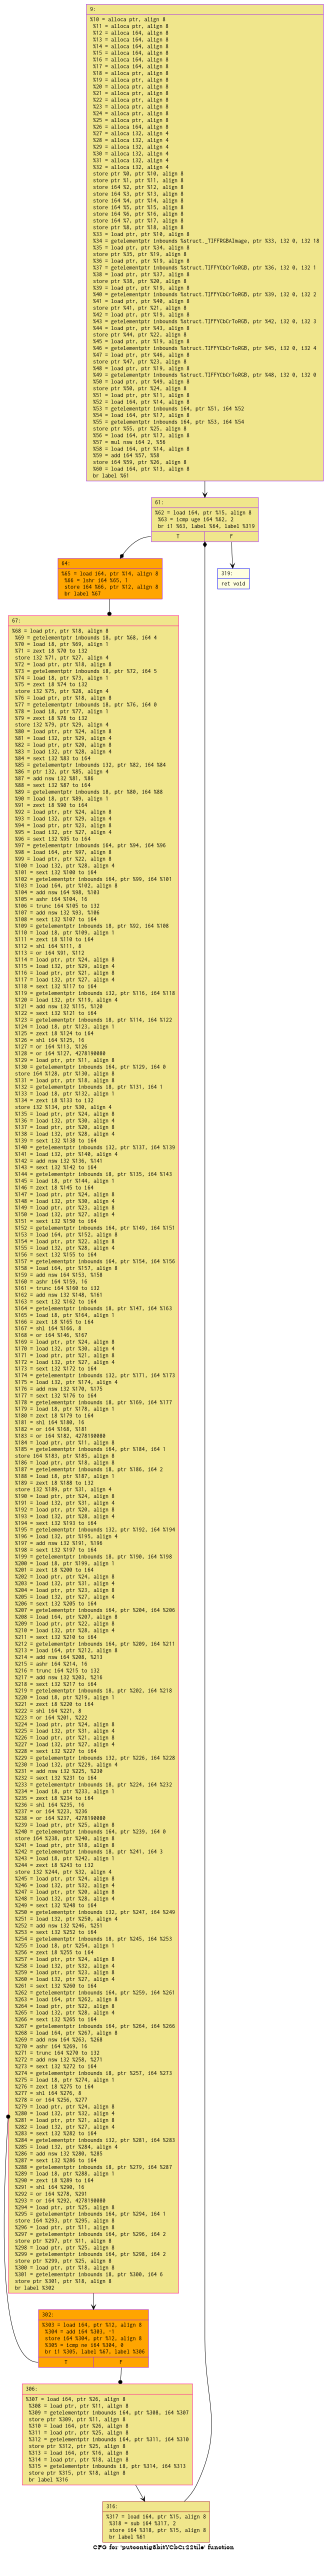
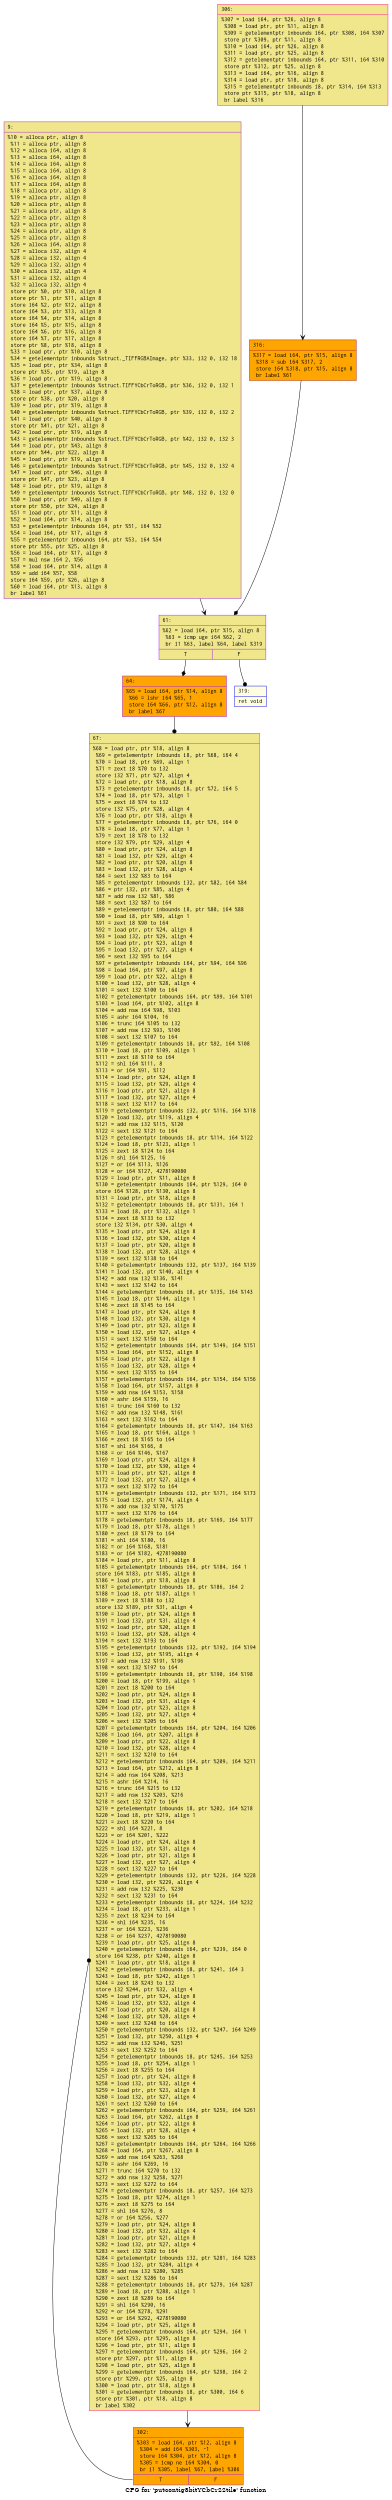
  digraph {
    label="CFG for 'putcontig8bitYCbCr22tile' function"
    node [color=purple fillcolor=khaki fontname=Courier shape=record style=filled]
    edge [arrowhead=dot]
    n1 [label="{9:\l|  %10 = alloca ptr, align 8\l  %11 = alloca ptr, align 8\l  %12 = alloca i64, align 8\l  %13 = alloca i64, align 8\l  %14 = alloca i64, align 8\l  %15 = alloca i64, align 8\l  %16 = alloca i64, align 8\l  %17 = alloca i64, align 8\l  %18 = alloca ptr, align 8\l  %19 = alloca ptr, align 8\l  %20 = alloca ptr, align 8\l  %21 = alloca ptr, align 8\l  %22 = alloca ptr, align 8\l  %23 = alloca ptr, align 8\l  %24 = alloca ptr, align 8\l  %25 = alloca ptr, align 8\l  %26 = alloca i64, align 8\l  %27 = alloca i32, align 4\l  %28 = alloca i32, align 4\l  %29 = alloca i32, align 4\l  %30 = alloca i32, align 4\l  %31 = alloca i32, align 4\l  %32 = alloca i32, align 4\l  store ptr %0, ptr %10, align 8\l  store ptr %1, ptr %11, align 8\l  store i64 %2, ptr %12, align 8\l  store i64 %3, ptr %13, align 8\l  store i64 %4, ptr %14, align 8\l  store i64 %5, ptr %15, align 8\l  store i64 %6, ptr %16, align 8\l  store i64 %7, ptr %17, align 8\l  store ptr %8, ptr %18, align 8\l  %33 = load ptr, ptr %10, align 8\l  %34 = getelementptr inbounds %struct._TIFFRGBAImage, ptr %33, i32 0, i32 18\l  %35 = load ptr, ptr %34, align 8\l  store ptr %35, ptr %19, align 8\l  %36 = load ptr, ptr %19, align 8\l  %37 = getelementptr inbounds %struct.TIFFYCbCrToRGB, ptr %36, i32 0, i32 1\l  %38 = load ptr, ptr %37, align 8\l  store ptr %38, ptr %20, align 8\l  %39 = load ptr, ptr %19, align 8\l  %40 = getelementptr inbounds %struct.TIFFYCbCrToRGB, ptr %39, i32 0, i32 2\l  %41 = load ptr, ptr %40, align 8\l  store ptr %41, ptr %21, align 8\l  %42 = load ptr, ptr %19, align 8\l  %43 = getelementptr inbounds %struct.TIFFYCbCrToRGB, ptr %42, i32 0, i32 3\l  %44 = load ptr, ptr %43, align 8\l  store ptr %44, ptr %22, align 8\l  %45 = load ptr, ptr %19, align 8\l  %46 = getelementptr inbounds %struct.TIFFYCbCrToRGB, ptr %45, i32 0, i32 4\l  %47 = load ptr, ptr %46, align 8\l  store ptr %47, ptr %23, align 8\l  %48 = load ptr, ptr %19, align 8\l  %49 = getelementptr inbounds %struct.TIFFYCbCrToRGB, ptr %48, i32 0, i32 0\l  %50 = load ptr, ptr %49, align 8\l  store ptr %50, ptr %24, align 8\l  %51 = load ptr, ptr %11, align 8\l  %52 = load i64, ptr %14, align 8\l  %53 = getelementptr inbounds i64, ptr %51, i64 %52\l  %54 = load i64, ptr %17, align 8\l  %55 = getelementptr inbounds i64, ptr %53, i64 %54\l  store ptr %55, ptr %25, align 8\l  %56 = load i64, ptr %17, align 8\l  %57 = mul nsw i64 2, %56\l  %58 = load i64, ptr %14, align 8\l  %59 = add i64 %57, %58\l  store i64 %59, ptr %26, align 8\l  %60 = load i64, ptr %13, align 8\l  br label %61\l}"]
    n2 [label="{61:\l|  %62 = load i64, ptr %15, align 8\l  %63 = icmp uge i64 %62, 2\l  br i1 %63, label %64, label %319\l|{<s0>T|<s1>F}}"]
    n3 [fillcolor=orange label="{64:\l|  %65 = load i64, ptr %14, align 8\l  %66 = lshr i64 %65, 1\l  store i64 %66, ptr %12, align 8\l  br label %67\l}"]
    n4 [color=blue fillcolor=lightyellow label="{319:\l|  ret void\l}"]
    n5 [color=deeppink label="{67:\l|  %68 = load ptr, ptr %18, align 8\l  %69 = getelementptr inbounds i8, ptr %68, i64 4\l  %70 = load i8, ptr %69, align 1\l  %71 = zext i8 %70 to i32\l  store i32 %71, ptr %27, align 4\l  %72 = load ptr, ptr %18, align 8\l  %73 = getelementptr inbounds i8, ptr %72, i64 5\l  %74 = load i8, ptr %73, align 1\l  %75 = zext i8 %74 to i32\l  store i32 %75, ptr %28, align 4\l  %76 = load ptr, ptr %18, align 8\l  %77 = getelementptr inbounds i8, ptr %76, i64 0\l  %78 = load i8, ptr %77, align 1\l  %79 = zext i8 %78 to i32\l  store i32 %79, ptr %29, align 4\l  %80 = load ptr, ptr %24, align 8\l  %81 = load i32, ptr %29, align 4\l  %82 = load ptr, ptr %20, align 8\l  %83 = load i32, ptr %28, align 4\l  %84 = sext i32 %83 to i64\l  %85 = getelementptr inbounds i32, ptr %82, i64 %84\l  %86 = ptr i32, ptr %85, align 4\l  %87 = add nsw i32 %81, %86\l  %88 = sext i32 %87 to i64\l  %89 = getelementptr inbounds i8, ptr %80, i64 %88\l  %90 = load i8, ptr %89, align 1\l  %91 = zext i8 %90 to i64\l  %92 = load ptr, ptr %24, align 8\l  %93 = load i32, ptr %29, align 4\l  %94 = load ptr, ptr %23, align 8\l  %95 = load i32, ptr %27, align 4\l  %96 = sext i32 %95 to i64\l  %97 = getelementptr inbounds i64, ptr %94, i64 %96\l  %98 = load i64, ptr %97, align 8\l  %99 = load ptr, ptr %22, align 8\l  %100 = load i32, ptr %28, align 4\l  %101 = sext i32 %100 to i64\l  %102 = getelementptr inbounds i64, ptr %99, i64 %101\l  %103 = load i64, ptr %102, align 8\l  %104 = add nsw i64 %98, %103\l  %105 = ashr i64 %104, 16\l  %106 = trunc i64 %105 to i32\l  %107 = add nsw i32 %93, %106\l  %108 = sext i32 %107 to i64\l  %109 = getelementptr inbounds i8, ptr %92, i64 %108\l  %110 = load i8, ptr %109, align 1\l  %111 = zext i8 %110 to i64\l  %112 = shl i64 %111, 8\l  %113 = or i64 %91, %112\l  %114 = load ptr, ptr %24, align 8\l  %115 = load i32, ptr %29, align 4\l  %116 = load ptr, ptr %21, align 8\l  %117 = load i32, ptr %27, align 4\l  %118 = sext i32 %117 to i64\l  %119 = getelementptr inbounds i32, ptr %116, i64 %118\l  %120 = load i32, ptr %119, align 4\l  %121 = add nsw i32 %115, %120\l  %122 = sext i32 %121 to i64\l  %123 = getelementptr inbounds i8, ptr %114, i64 %122\l  %124 = load i8, ptr %123, align 1\l  %125 = zext i8 %124 to i64\l  %126 = shl i64 %125, 16\l  %127 = or i64 %113, %126\l  %128 = or i64 %127, 4278190080\l  %129 = load ptr, ptr %11, align 8\l  %130 = getelementptr inbounds i64, ptr %129, i64 0\l  store i64 %128, ptr %130, align 8\l  %131 = load ptr, ptr %18, align 8\l  %132 = getelementptr inbounds i8, ptr %131, i64 1\l  %133 = load i8, ptr %132, align 1\l  %134 = zext i8 %133 to i32\l  store i32 %134, ptr %30, align 4\l  %135 = load ptr, ptr %24, align 8\l  %136 = load i32, ptr %30, align 4\l  %137 = load ptr, ptr %20, align 8\l  %138 = load i32, ptr %28, align 4\l  %139 = sext i32 %138 to i64\l  %140 = getelementptr inbounds i32, ptr %137, i64 %139\l  %141 = load i32, ptr %140, align 4\l  %142 = add nsw i32 %136, %141\l  %143 = sext i32 %142 to i64\l  %144 = getelementptr inbounds i8, ptr %135, i64 %143\l  %145 = load i8, ptr %144, align 1\l  %146 = zext i8 %145 to i64\l  %147 = load ptr, ptr %24, align 8\l  %148 = load i32, ptr %30, align 4\l  %149 = load ptr, ptr %23, align 8\l  %150 = load i32, ptr %27, align 4\l  %151 = sext i32 %150 to i64\l  %152 = getelementptr inbounds i64, ptr %149, i64 %151\l  %153 = load i64, ptr %152, align 8\l  %154 = load ptr, ptr %22, align 8\l  %155 = load i32, ptr %28, align 4\l  %156 = sext i32 %155 to i64\l  %157 = getelementptr inbounds i64, ptr %154, i64 %156\l  %158 = load i64, ptr %157, align 8\l  %159 = add nsw i64 %153, %158\l  %160 = ashr i64 %159, 16\l  %161 = trunc i64 %160 to i32\l  %162 = add nsw i32 %148, %161\l  %163 = sext i32 %162 to i64\l  %164 = getelementptr inbounds i8, ptr %147, i64 %163\l  %165 = load i8, ptr %164, align 1\l  %166 = zext i8 %165 to i64\l  %167 = shl i64 %166, 8\l  %168 = or i64 %146, %167\l  %169 = load ptr, ptr %24, align 8\l  %170 = load i32, ptr %30, align 4\l  %171 = load ptr, ptr %21, align 8\l  %172 = load i32, ptr %27, align 4\l  %173 = sext i32 %172 to i64\l  %174 = getelementptr inbounds i32, ptr %171, i64 %173\l  %175 = load i32, ptr %174, align 4\l  %176 = add nsw i32 %170, %175\l  %177 = sext i32 %176 to i64\l  %178 = getelementptr inbounds i8, ptr %169, i64 %177\l  %179 = load i8, ptr %178, align 1\l  %180 = zext i8 %179 to i64\l  %181 = shl i64 %180, 16\l  %182 = or i64 %168, %181\l  %183 = or i64 %182, 4278190080\l  %184 = load ptr, ptr %11, align 8\l  %185 = getelementptr inbounds i64, ptr %184, i64 1\l  store i64 %183, ptr %185, align 8\l  %186 = load ptr, ptr %18, align 8\l  %187 = getelementptr inbounds i8, ptr %186, i64 2\l  %188 = load i8, ptr %187, align 1\l  %189 = zext i8 %188 to i32\l  store i32 %189, ptr %31, align 4\l  %190 = load ptr, ptr %24, align 8\l  %191 = load i32, ptr %31, align 4\l  %192 = load ptr, ptr %20, align 8\l  %193 = load i32, ptr %28, align 4\l  %194 = sext i32 %193 to i64\l  %195 = getelementptr inbounds i32, ptr %192, i64 %194\l  %196 = load i32, ptr %195, align 4\l  %197 = add nsw i32 %191, %196\l  %198 = sext i32 %197 to i64\l  %199 = getelementptr inbounds i8, ptr %190, i64 %198\l  %200 = load i8, ptr %199, align 1\l  %201 = zext i8 %200 to i64\l  %202 = load ptr, ptr %24, align 8\l  %203 = load i32, ptr %31, align 4\l  %204 = load ptr, ptr %23, align 8\l  %205 = load i32, ptr %27, align 4\l  %206 = sext i32 %205 to i64\l  %207 = getelementptr inbounds i64, ptr %204, i64 %206\l  %208 = load i64, ptr %207, align 8\l  %209 = load ptr, ptr %22, align 8\l  %210 = load i32, ptr %28, align 4\l  %211 = sext i32 %210 to i64\l  %212 = getelementptr inbounds i64, ptr %209, i64 %211\l  %213 = load i64, ptr %212, align 8\l  %214 = add nsw i64 %208, %213\l  %215 = ashr i64 %214, 16\l  %216 = trunc i64 %215 to i32\l  %217 = add nsw i32 %203, %216\l  %218 = sext i32 %217 to i64\l  %219 = getelementptr inbounds i8, ptr %202, i64 %218\l  %220 = load i8, ptr %219, align 1\l  %221 = zext i8 %220 to i64\l  %222 = shl i64 %221, 8\l  %223 = or i64 %201, %222\l  %224 = load ptr, ptr %24, align 8\l  %225 = load i32, ptr %31, align 4\l  %226 = load ptr, ptr %21, align 8\l  %227 = load i32, ptr %27, align 4\l  %228 = sext i32 %227 to i64\l  %229 = getelementptr inbounds i32, ptr %226, i64 %228\l  %230 = load i32, ptr %229, align 4\l  %231 = add nsw i32 %225, %230\l  %232 = sext i32 %231 to i64\l  %233 = getelementptr inbounds i8, ptr %224, i64 %232\l  %234 = load i8, ptr %233, align 1\l  %235 = zext i8 %234 to i64\l  %236 = shl i64 %235, 16\l  %237 = or i64 %223, %236\l  %238 = or i64 %237, 4278190080\l  %239 = load ptr, ptr %25, align 8\l  %240 = getelementptr inbounds i64, ptr %239, i64 0\l  store i64 %238, ptr %240, align 8\l  %241 = load ptr, ptr %18, align 8\l  %242 = getelementptr inbounds i8, ptr %241, i64 3\l  %243 = load i8, ptr %242, align 1\l  %244 = zext i8 %243 to i32\l  store i32 %244, ptr %32, align 4\l  %245 = load ptr, ptr %24, align 8\l  %246 = load i32, ptr %32, align 4\l  %247 = load ptr, ptr %20, align 8\l  %248 = load i32, ptr %28, align 4\l  %249 = sext i32 %248 to i64\l  %250 = getelementptr inbounds i32, ptr %247, i64 %249\l  %251 = load i32, ptr %250, align 4\l  %252 = add nsw i32 %246, %251\l  %253 = sext i32 %252 to i64\l  %254 = getelementptr inbounds i8, ptr %245, i64 %253\l  %255 = load i8, ptr %254, align 1\l  %256 = zext i8 %255 to i64\l  %257 = load ptr, ptr %24, align 8\l  %258 = load i32, ptr %32, align 4\l  %259 = load ptr, ptr %23, align 8\l  %260 = load i32, ptr %27, align 4\l  %261 = sext i32 %260 to i64\l  %262 = getelementptr inbounds i64, ptr %259, i64 %261\l  %263 = load i64, ptr %262, align 8\l  %264 = load ptr, ptr %22, align 8\l  %265 = load i32, ptr %28, align 4\l  %266 = sext i32 %265 to i64\l  %267 = getelementptr inbounds i64, ptr %264, i64 %266\l  %268 = load i64, ptr %267, align 8\l  %269 = add nsw i64 %263, %268\l  %270 = ashr i64 %269, 16\l  %271 = trunc i64 %270 to i32\l  %272 = add nsw i32 %258, %271\l  %273 = sext i32 %272 to i64\l  %274 = getelementptr inbounds i8, ptr %257, i64 %273\l  %275 = load i8, ptr %274, align 1\l  %276 = zext i8 %275 to i64\l  %277 = shl i64 %276, 8\l  %278 = or i64 %256, %277\l  %279 = load ptr, ptr %24, align 8\l  %280 = load i32, ptr %32, align 4\l  %281 = load ptr, ptr %21, align 8\l  %282 = load i32, ptr %27, align 4\l  %283 = sext i32 %282 to i64\l  %284 = getelementptr inbounds i32, ptr %281, i64 %283\l  %285 = load i32, ptr %284, align 4\l  %286 = add nsw i32 %280, %285\l  %287 = sext i32 %286 to i64\l  %288 = getelementptr inbounds i8, ptr %279, i64 %287\l  %289 = load i8, ptr %288, align 1\l  %290 = zext i8 %289 to i64\l  %291 = shl i64 %290, 16\l  %292 = or i64 %278, %291\l  %293 = or i64 %292, 4278190080\l  %294 = load ptr, ptr %25, align 8\l  %295 = getelementptr inbounds i64, ptr %294, i64 1\l  store i64 %293, ptr %295, align 8\l  %296 = load ptr, ptr %11, align 8\l  %297 = getelementptr inbounds i64, ptr %296, i64 2\l  store ptr %297, ptr %11, align 8\l  %298 = load ptr, ptr %25, align 8\l  %299 = getelementptr inbounds i64, ptr %298, i64 2\l  store ptr %299, ptr %25, align 8\l  %300 = load ptr, ptr %18, align 8\l  %301 = getelementptr inbounds i8, ptr %300, i64 6\l  store ptr %301, ptr %18, align 8\l  br label %302\l}"]
    n6 [fillcolor=orange label="{302:\l|  %303 = load i64, ptr %12, align 8\l  %304 = add i64 %303, -1\l  store i64 %304, ptr %12, align 8\l  %305 = icmp ne i64 %304, 0\l  br i1 %305, label %67, label %306\l|{<s0>T|<s1>F}}"]
    n7 [color=deeppink label="{306:\l|  %307 = load i64, ptr %26, align 8\l  %308 = load ptr, ptr %11, align 8\l  %309 = getelementptr inbounds i64, ptr %308, i64 %307\l  store ptr %309, ptr %11, align 8\l  %310 = load i64, ptr %26, align 8\l  %311 = load ptr, ptr %25, align 8\l  %312 = getelementptr inbounds i64, ptr %311, i64 %310\l  store ptr %312, ptr %25, align 8\l  %313 = load i64, ptr %16, align 8\l  %314 = load ptr, ptr %18, align 8\l  %315 = getelementptr inbounds i8, ptr %314, i64 %313\l  store ptr %315, ptr %18, align 8\l  br label %316\l}"]
-   n8 [color=brown label="{316:\l|  %317 = load i64, ptr %15, align 8\l  %318 = sub i64 %317, 2\l  store i64 %318, ptr %15, align 8\l  br label %61\l}"]
+   n8 [color=brown fillcolor=orange label="{316:\l|  %317 = load i64, ptr %15, align 8\l  %318 = sub i64 %317, 2\l  store i64 %318, ptr %15, align 8\l  br label %61\l}"]
    n1 -> n2 [arrowhead=vee]
    n2 -> n3 [arrowhead=diamond tailport=s0]
-   n2 -> n4 [arrowhead=vee tailport=s1]
+   n2 -> n4 [tailport=s1]
    n3 -> n5
    n5 -> n6 [arrowhead=vee]
    n6 -> n5 [tailport=s0]
-   n6 -> n7 [tailport=s1]
    n7 -> n8 [arrowhead=vee]
    n8 -> n2 [arrowhead=diamond]
  }
